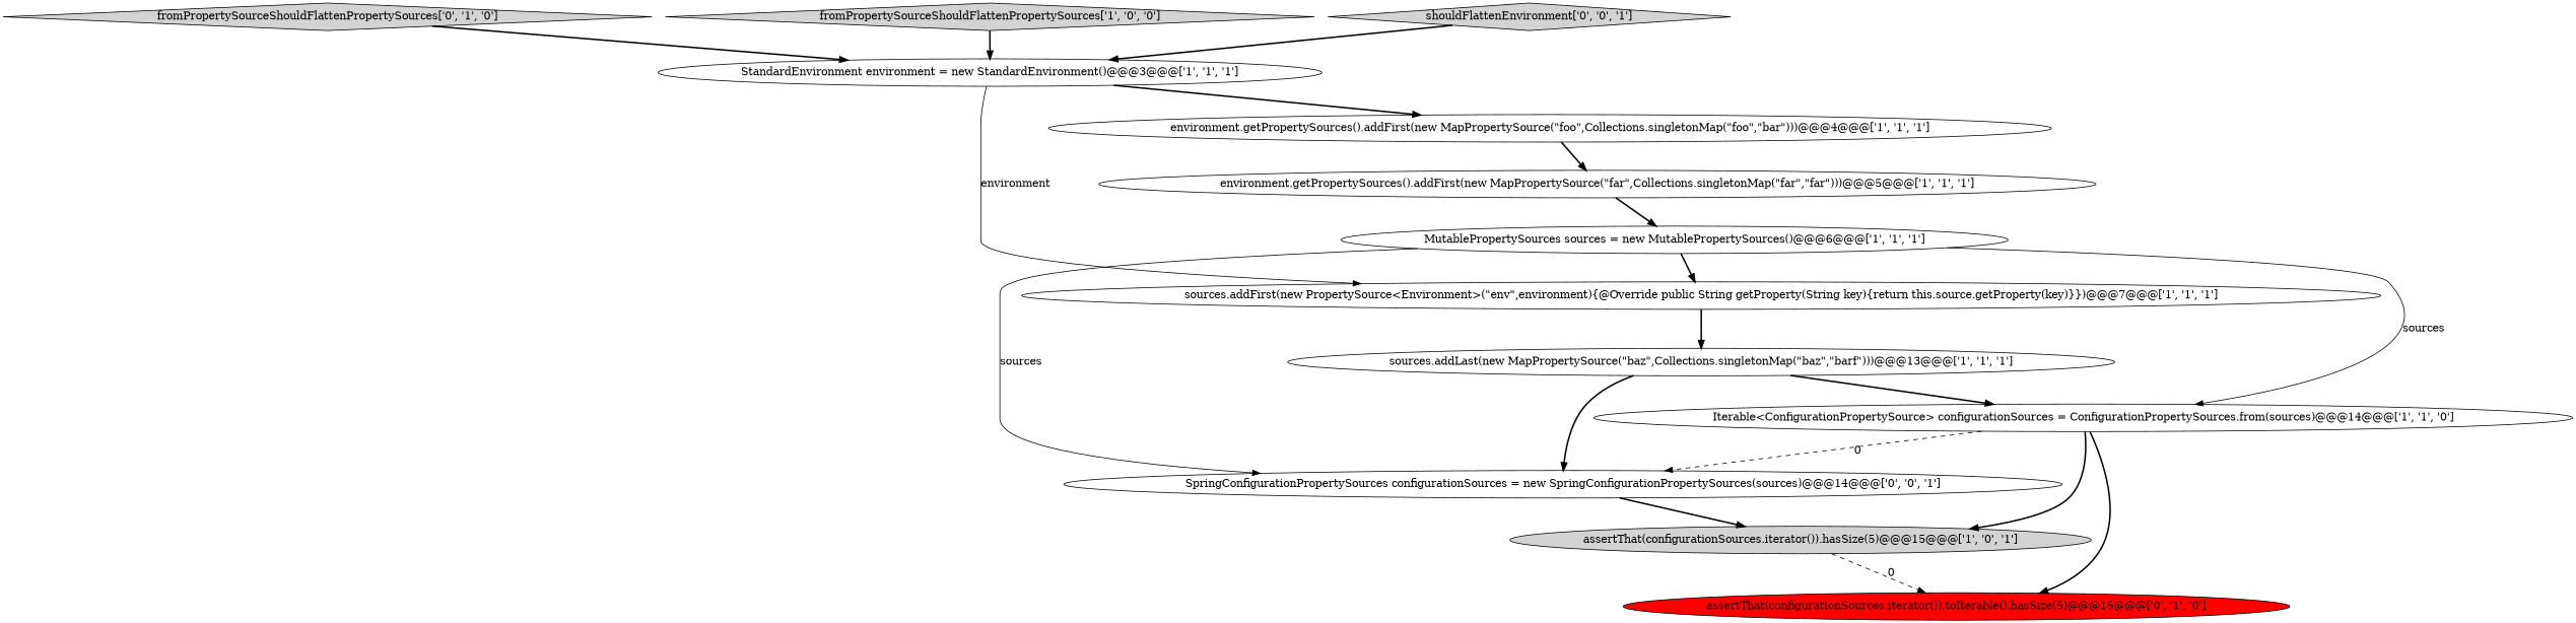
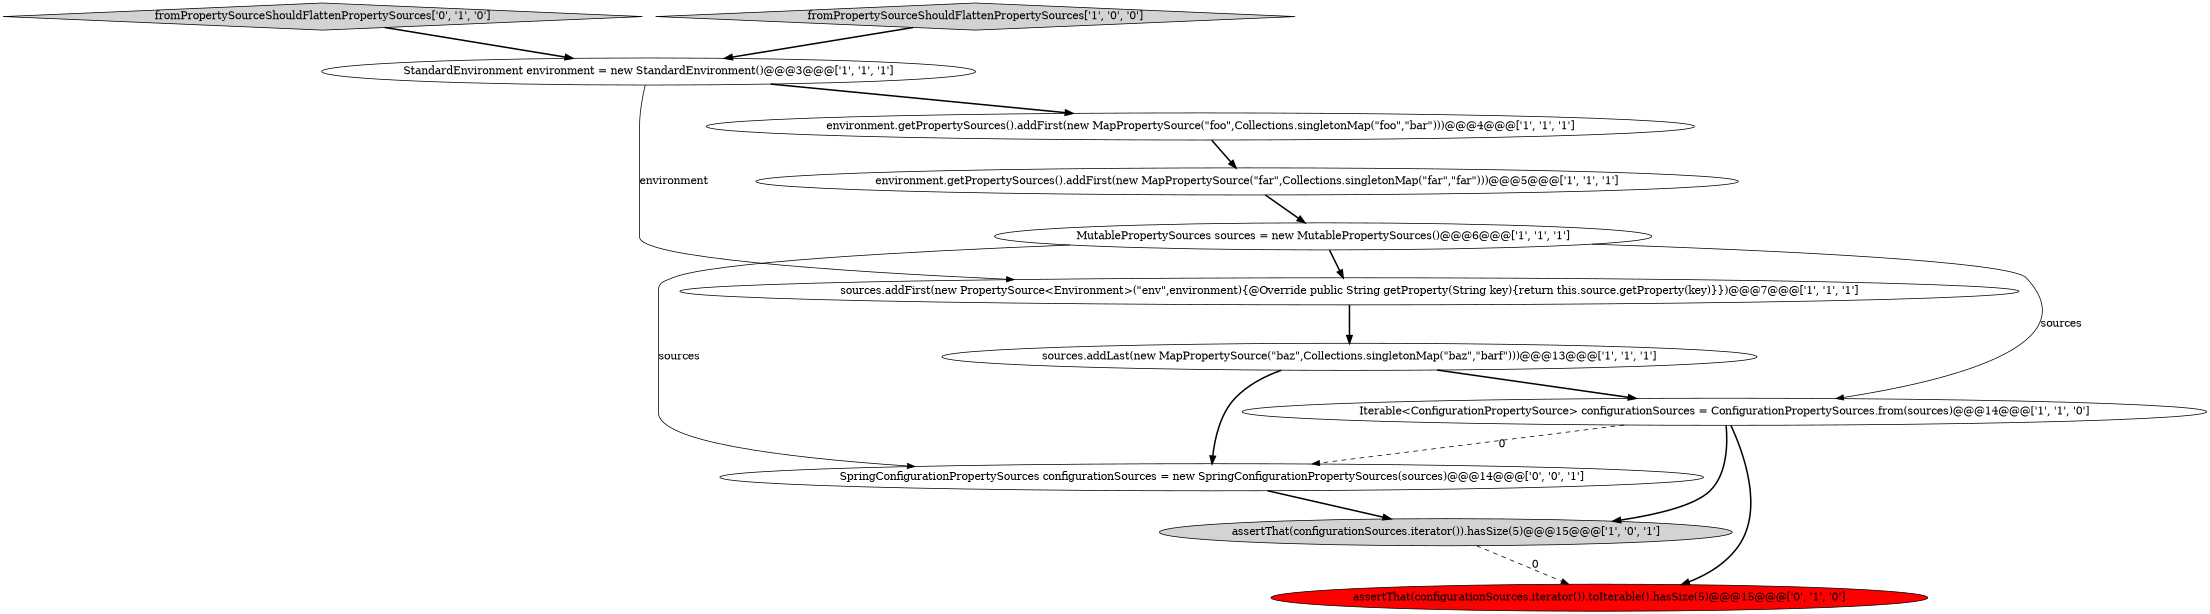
  digraph {
    node [fillcolor=white shape=ellipse style=filled]
    edge [style=bold]
    n1 [label="SpringConfigurationPropertySources configurationSources = new SpringConfigurationPropertySources(sources)@@@14@@@['0', '0', '1']"]
    n2 [fillcolor=lightgray label="assertThat(configurationSources.iterator()).hasSize(5)@@@15@@@['1', '0', '1']"]
    n3 [fillcolor=lightgray label="fromPropertySourceShouldFlattenPropertySources['0', '1', '0']" shape=diamond]
    n4 [label="StandardEnvironment environment = new StandardEnvironment()@@@3@@@['1', '1', '1']"]
    n5 [label="MutablePropertySources sources = new MutablePropertySources()@@@6@@@['1', '1', '1']"]
    n6 [label="sources.addFirst(new PropertySource<Environment>(\"env\",environment){@Override public String getProperty(String key){return this.source.getProperty(key)}})@@@7@@@['1', '1', '1']"]
    n7 [label="Iterable<ConfigurationPropertySource> configurationSources = ConfigurationPropertySources.from(sources)@@@14@@@['1', '1', '0']"]
    n8 [label="environment.getPropertySources().addFirst(new MapPropertySource(\"foo\",Collections.singletonMap(\"foo\",\"bar\")))@@@4@@@['1', '1', '1']"]
    n9 [label="environment.getPropertySources().addFirst(new MapPropertySource(\"far\",Collections.singletonMap(\"far\",\"far\")))@@@5@@@['1', '1', '1']"]
    n10 [fillcolor=lightgray label="fromPropertySourceShouldFlattenPropertySources['1', '0', '0']" shape=diamond]
    n11 [label="sources.addLast(new MapPropertySource(\"baz\",Collections.singletonMap(\"baz\",\"barf\")))@@@13@@@['1', '1', '1']"]
    n12 [fillcolor=red label="assertThat(configurationSources.iterator()).toIterable().hasSize(5)@@@15@@@['0', '1', '0']"]
-   n13 [fillcolor=lightgray label="shouldFlattenEnvironment['0', '0', '1']" shape=diamond]
    n1 -> n2
    n2 -> n12 [label=0 style=dashed]
    n3 -> n4
    n4 -> n6 [label=environment style=solid]
    n4 -> n8
    n5 -> n1 [label=sources style=solid]
    n5 -> n6
    n5 -> n7 [label=sources style=solid]
    n6 -> n11
    n7 -> n1 [label=0 style=dashed]
    n7 -> n2
    n7 -> n12
    n8 -> n9
    n9 -> n5
    n10 -> n4
    n11 -> n1
    n11 -> n7
-   n13 -> n4
  }
